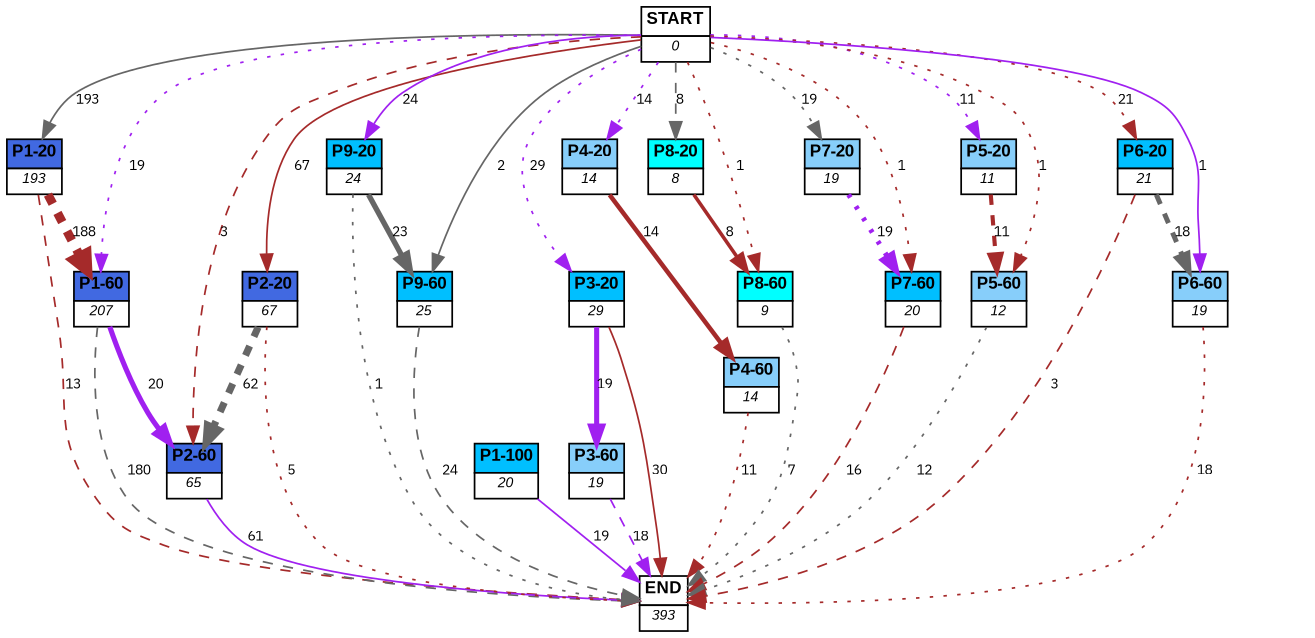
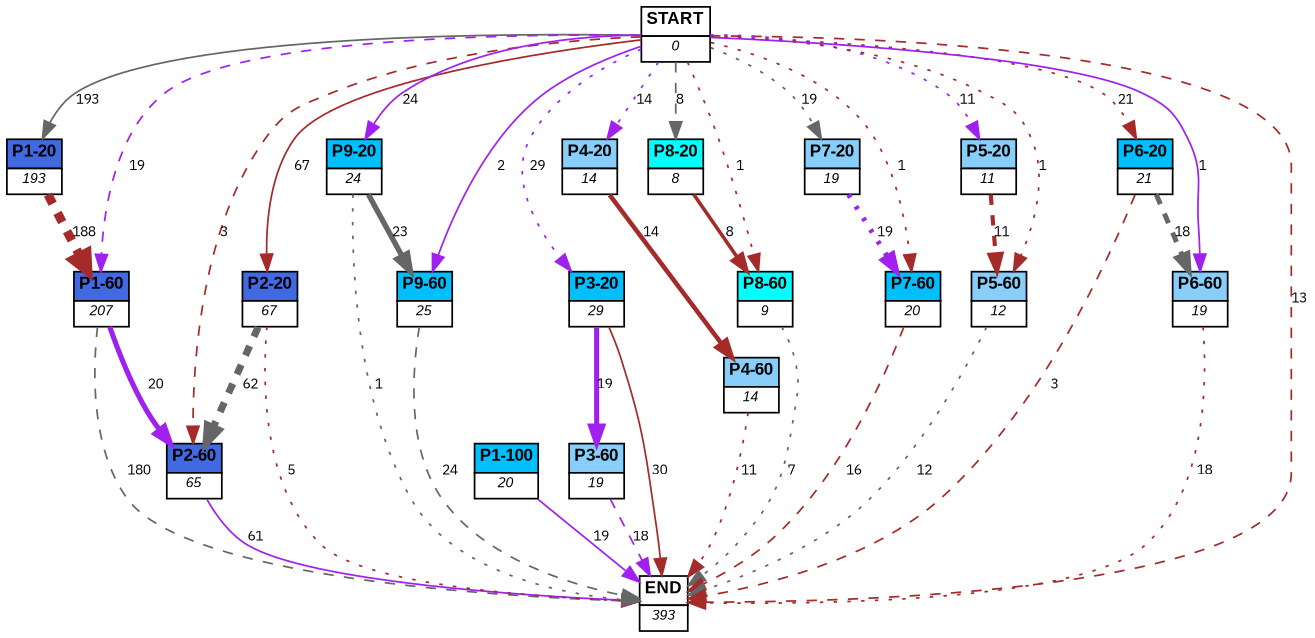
  digraph {
    fontname="IBM Plex Sans"
    node [fontname="IBM Plex Sans" shape=plain]
    edge [color=brown fontname="IBM Plex Sans" fontsize=8 labelfloat=false style=dotted]
    n1 [label=<<table border="0" cellborder="1" cellspacing="0"><tr><td bgcolor="royalblue"><FONT face="Arial" POINT-SIZE="10"><b>P1-20</b></FONT></td></tr><tr><td bgcolor="white"><FONT face="Arial" POINT-SIZE="8"><i>193</i></FONT></td></tr></table>>]
    n2 [label=<<table border="0" cellborder="1" cellspacing="0"><tr><td bgcolor="royalblue"><FONT face="Arial" POINT-SIZE="10"><b>P1-60</b></FONT></td></tr><tr><td bgcolor="white"><FONT face="Arial" POINT-SIZE="8"><i>207</i></FONT></td></tr></table>>]
    n3 [label=<<table border="0" cellborder="1" cellspacing="0"><tr><td bgcolor="white"><FONT face="Arial" POINT-SIZE="10"><b>END</b></FONT></td></tr><tr><td bgcolor="white"><FONT face="Arial" POINT-SIZE="8"><i>393</i></FONT></td></tr></table>>]
    n4 [label=<<table border="0" cellborder="1" cellspacing="0"><tr><td bgcolor="royalblue"><FONT face="Arial" POINT-SIZE="10"><b>P2-60</b></FONT></td></tr><tr><td bgcolor="white"><FONT face="Arial" POINT-SIZE="8"><i>65</i></FONT></td></tr></table>>]
    n5 [label=<<table border="0" cellborder="1" cellspacing="0"><tr><td bgcolor="royalblue"><FONT face="Arial" POINT-SIZE="10"><b>P2-20</b></FONT></td></tr><tr><td bgcolor="white"><FONT face="Arial" POINT-SIZE="8"><i>67</i></FONT></td></tr></table>>]
    n6 [label=<<table border="0" cellborder="1" cellspacing="0"><tr><td bgcolor="deepskyblue"><FONT face="Arial" POINT-SIZE="10"><b>P9-20</b></FONT></td></tr><tr><td bgcolor="white"><FONT face="Arial" POINT-SIZE="8"><i>24</i></FONT></td></tr></table>>]
    n7 [label=<<table border="0" cellborder="1" cellspacing="0"><tr><td bgcolor="deepskyblue"><FONT face="Arial" POINT-SIZE="10"><b>P9-60</b></FONT></td></tr><tr><td bgcolor="white"><FONT face="Arial" POINT-SIZE="8"><i>25</i></FONT></td></tr></table>>]
    n8 [label=<<table border="0" cellborder="1" cellspacing="0"><tr><td bgcolor="deepskyblue"><FONT face="Arial" POINT-SIZE="10"><b>P1-100</b></FONT></td></tr><tr><td bgcolor="white"><FONT face="Arial" POINT-SIZE="8"><i>20</i></FONT></td></tr></table>>]
    n9 [label=<<table border="0" cellborder="1" cellspacing="0"><tr><td bgcolor="deepskyblue"><FONT face="Arial" POINT-SIZE="10"><b>P3-20</b></FONT></td></tr><tr><td bgcolor="white"><FONT face="Arial" POINT-SIZE="8"><i>29</i></FONT></td></tr></table>>]
    n10 [label=<<table border="0" cellborder="1" cellspacing="0"><tr><td bgcolor="lightskyblue"><FONT face="Arial" POINT-SIZE="10"><b>P3-60</b></FONT></td></tr><tr><td bgcolor="white"><FONT face="Arial" POINT-SIZE="8"><i>19</i></FONT></td></tr></table>>]
    n11 [label=<<table border="0" cellborder="1" cellspacing="0"><tr><td bgcolor="lightskyblue"><FONT face="Arial" POINT-SIZE="10"><b>P4-20</b></FONT></td></tr><tr><td bgcolor="white"><FONT face="Arial" POINT-SIZE="8"><i>14</i></FONT></td></tr></table>>]
    n12 [label=<<table border="0" cellborder="1" cellspacing="0"><tr><td bgcolor="lightskyblue"><FONT face="Arial" POINT-SIZE="10"><b>P4-60</b></FONT></td></tr><tr><td bgcolor="white"><FONT face="Arial" POINT-SIZE="8"><i>14</i></FONT></td></tr></table>>]
    n13 [label=<<table border="0" cellborder="1" cellspacing="0"><tr><td bgcolor="aqua"><FONT face="Arial" POINT-SIZE="10"><b>P8-20</b></FONT></td></tr><tr><td bgcolor="white"><FONT face="Arial" POINT-SIZE="8"><i>8</i></FONT></td></tr></table>>]
    n14 [label=<<table border="0" cellborder="1" cellspacing="0"><tr><td bgcolor="aqua"><FONT face="Arial" POINT-SIZE="10"><b>P8-60</b></FONT></td></tr><tr><td bgcolor="white"><FONT face="Arial" POINT-SIZE="8"><i>9</i></FONT></td></tr></table>>]
    n15 [label=<<table border="0" cellborder="1" cellspacing="0"><tr><td bgcolor="lightskyblue"><FONT face="Arial" POINT-SIZE="10"><b>P7-20</b></FONT></td></tr><tr><td bgcolor="white"><FONT face="Arial" POINT-SIZE="8"><i>19</i></FONT></td></tr></table>>]
    n16 [label=<<table border="0" cellborder="1" cellspacing="0"><tr><td bgcolor="deepskyblue"><FONT face="Arial" POINT-SIZE="10"><b>P7-60</b></FONT></td></tr><tr><td bgcolor="white"><FONT face="Arial" POINT-SIZE="8"><i>20</i></FONT></td></tr></table>>]
    n17 [label=<<table border="0" cellborder="1" cellspacing="0"><tr><td bgcolor="lightskyblue"><FONT face="Arial" POINT-SIZE="10"><b>P5-20</b></FONT></td></tr><tr><td bgcolor="white"><FONT face="Arial" POINT-SIZE="8"><i>11</i></FONT></td></tr></table>>]
    n18 [label=<<table border="0" cellborder="1" cellspacing="0"><tr><td bgcolor="lightskyblue"><FONT face="Arial" POINT-SIZE="10"><b>P5-60</b></FONT></td></tr><tr><td bgcolor="white"><FONT face="Arial" POINT-SIZE="8"><i>12</i></FONT></td></tr></table>>]
    n19 [label=<<table border="0" cellborder="1" cellspacing="0"><tr><td bgcolor="deepskyblue"><FONT face="Arial" POINT-SIZE="10"><b>P6-20</b></FONT></td></tr><tr><td bgcolor="white"><FONT face="Arial" POINT-SIZE="8"><i>21</i></FONT></td></tr></table>>]
    n20 [label=<<table border="0" cellborder="1" cellspacing="0"><tr><td bgcolor="lightskyblue"><FONT face="Arial" POINT-SIZE="10"><b>P6-60</b></FONT></td></tr><tr><td bgcolor="white"><FONT face="Arial" POINT-SIZE="8"><i>19</i></FONT></td></tr></table>>]
    n21 [label=<<table border="0" cellborder="1" cellspacing="0"><tr><td bgcolor="white"><FONT face="Arial" POINT-SIZE="10"><b>START</b></FONT></td></tr><tr><td bgcolor="white"><FONT face="Arial" POINT-SIZE="8"><i>0</i></FONT></td></tr></table>>]
    n1 -> n2 [label=188 penwidth=5.236441962829949 style=dashed]
-   n1 -> n3 [label=13 style=dashed]
+   n21 -> n3 [label=13 style=dashed]
    n2 -> n3 [color=gray40 label=180 style=dashed]
    n2 -> n4 [color=purple label=20 penwidth=2.995732273553991 style=solid]
    n4 -> n3 [color=purple label=61 style=solid]
    n5 -> n3 [label=5]
    n5 -> n4 [color=gray40 label=62 penwidth=4.127134385045092 style=dashed]
    n6 -> n3 [color=gray40 label=1]
    n6 -> n7 [color=gray40 label=23 penwidth=3.1354942159291497 style=solid]
    n7 -> n3 [color=gray40 label=24 style=dashed]
    n8 -> n3 [color=purple label=19 style=solid]
    n9 -> n3 [label=30 style=solid]
    n9 -> n10 [color=purple label=19 penwidth=2.9444389791664403 style=solid]
    n10 -> n3 [color=purple label=18 style=dashed]
    n11 -> n12 [label=14 penwidth=2.6390573296152584 style=solid]
    n12 -> n3 [label=11]
    n13 -> n14 [label=8 penwidth=2.0794415416798357 style=solid]
    n14 -> n3 [color=gray40 label=7]
    n15 -> n16 [color=purple label=19 penwidth=2.9444389791664403]
    n16 -> n3 [label=16 style=dashed]
    n17 -> n18 [label=11 penwidth=2.3978952727983707 style=dashed]
    n18 -> n3 [color=gray40 label=12]
    n19 -> n3 [label=3 style=dashed]
    n19 -> n20 [color=gray40 label=18 penwidth=2.8903717578961645 style=dashed]
    n20 -> n3 [label=18]
    n21 -> n1 [color=gray40 label=193 style=solid]
-   n21 -> n2 [color=purple label=19]
+   n21 -> n2 [color=purple label=19 style=dashed]
    n21 -> n4 [label=3 style=dashed]
    n21 -> n5 [label=67 style=solid]
    n21 -> n6 [color=purple label=24 style=solid]
-   n21 -> n7 [color=gray40 label=2 style=solid]
+   n21 -> n7 [color=purple label=2 style=solid]
    n21 -> n9 [color=purple label=29]
    n21 -> n11 [color=purple label=14]
    n21 -> n13 [color=gray40 label=8 style=dashed]
    n21 -> n14 [label=1]
    n21 -> n15 [color=gray40 label=19]
    n21 -> n16 [label=1]
    n21 -> n17 [color=purple label=11]
    n21 -> n18 [label=1]
    n21 -> n19 [label=21]
    n21 -> n20 [color=purple label=1 style=solid]
  }
